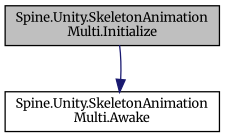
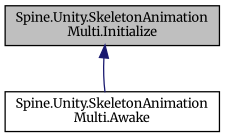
  digraph {
    rankdir=TB
    fontname=Merriweather
    node [color=black fontname=Merriweather fontsize=10 shape=record style=filled]
    n1 [fillcolor=grey75 fontcolor=black height=0.2 label="Spine.Unity.SkeletonAnimation\lMulti.Initialize" width=0.4]
    n2 [fillcolor=white height=0.2 label="Spine.Unity.SkeletonAnimation\lMulti.Awake" width=0.4]
-   n2 -> n1 [color=midnightblue dir=back fontname=Merriweather fontsize=10 labelfontname=Helvetica labelfontsize=10 style=solid]
+   n1 -> n2 [color=midnightblue dir=back fontname=Merriweather fontsize=10 labelfontname=Helvetica labelfontsize=10 style=solid]
  }
